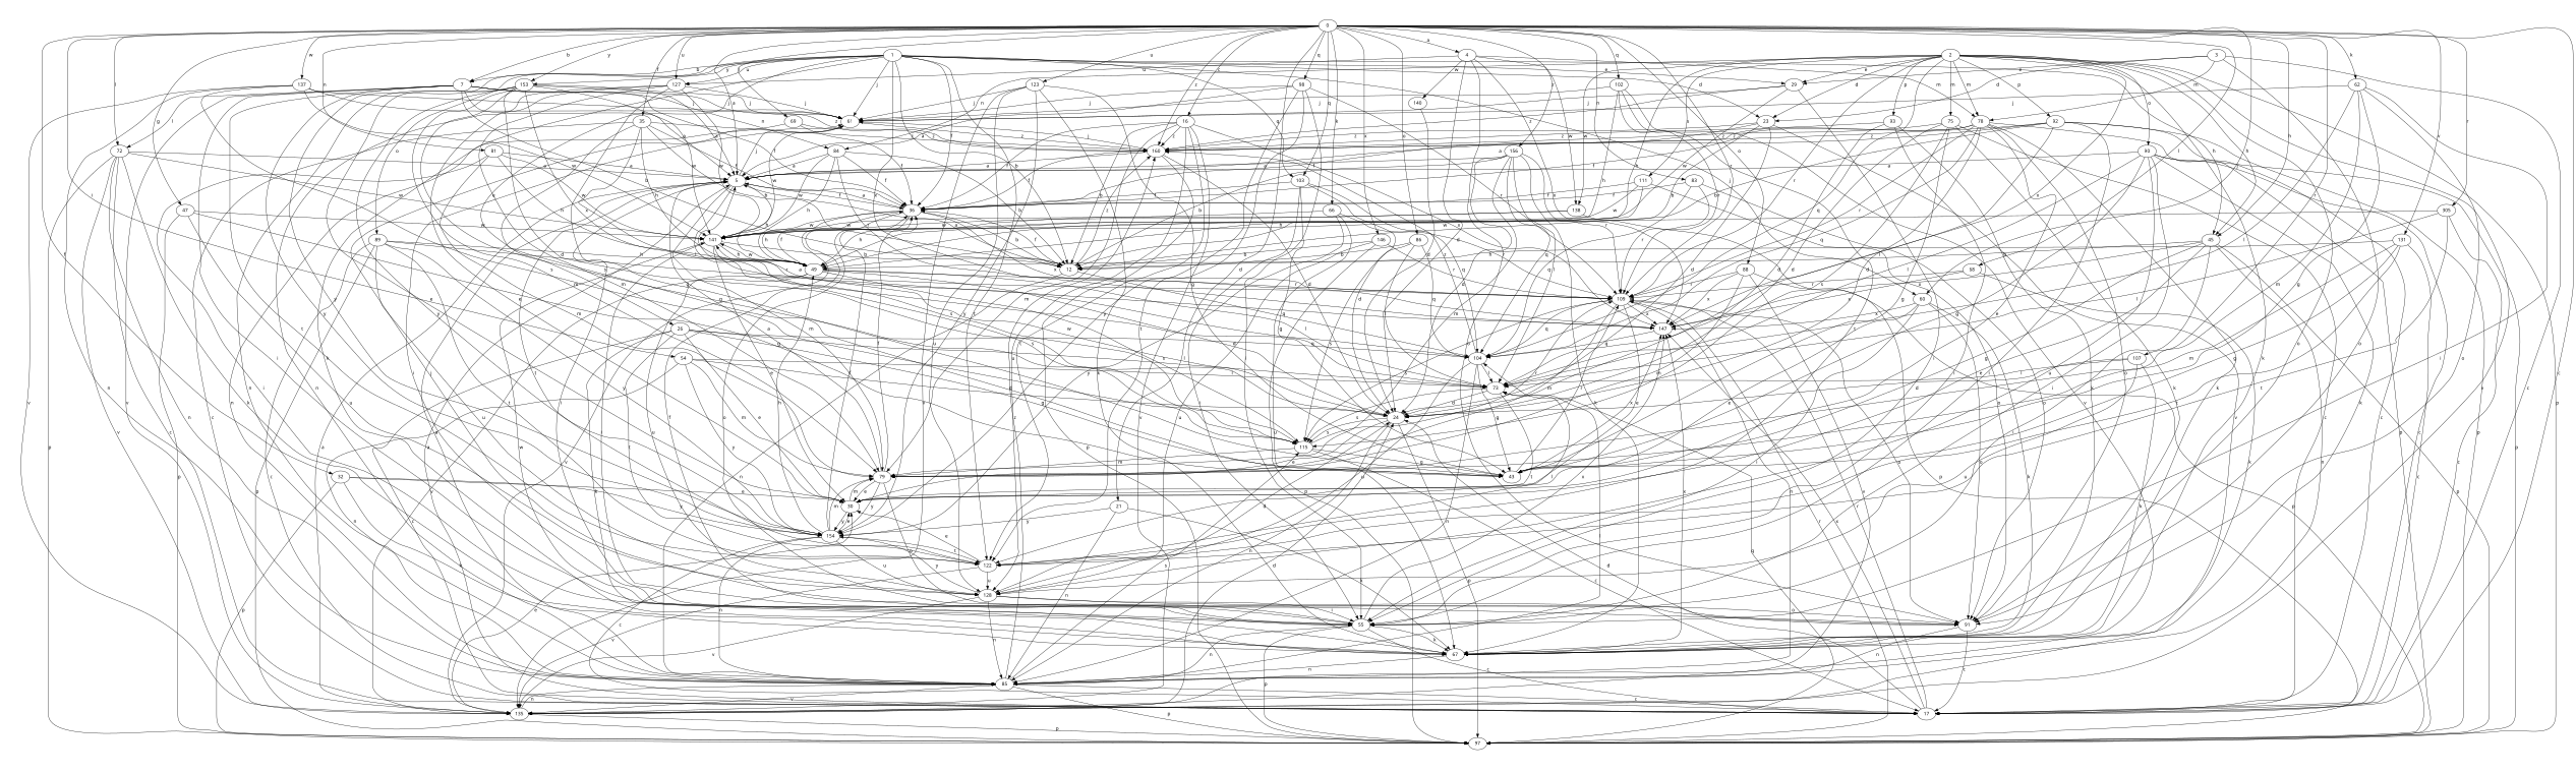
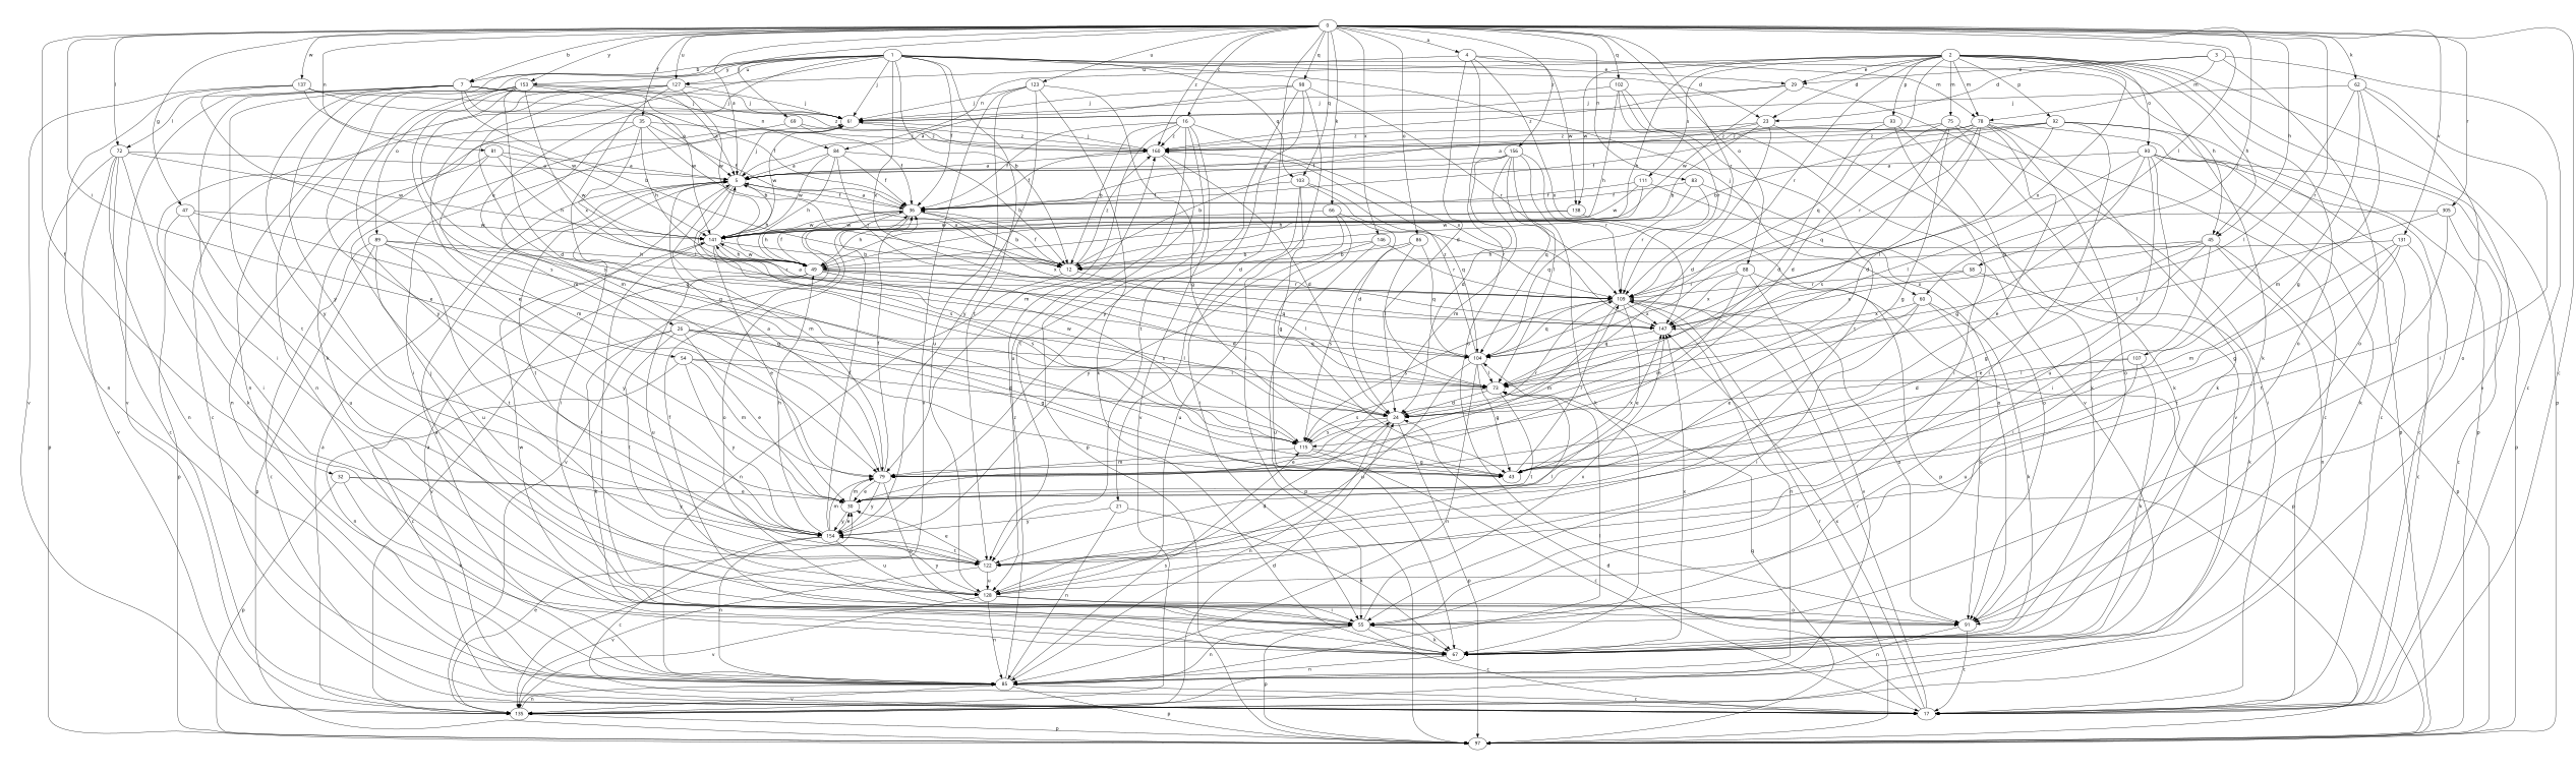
  strict digraph {
    fontname="Noto Sans"
    node [fontname="Noto Sans"]
    edge [fontname="Noto Sans"]
    0
    4
    5
    7
    16
    17
    21
    32
    35
    n10 [label=47]
    45
    54
    60
    62
    66
    68
    69
    72
    81
    83
    86
    88
    98
    102
    103
    n26 [label=305]
    107
    109
    123
    127
    131
    137
    146
    153
    156
    160
    147
    78
    91
    138
    24
-   140
    36
    61
    122
    49
    55
    79
    115
    12
    154
    84
    135
    128
    67
    85
    97
    30
    43
    73
    141
    104
    1
    23
    26
    29
    89
    2
    75
    90
    92
    93
    111
    3
    0 -> 4 [label=a]
    0 -> 5 [label=a]
    0 -> 7 [label=b]
    0 -> 16 [label=c]
    0 -> 17 [label=c]
    0 -> 21 [label=d]
    0 -> 32 [label=f]
    0 -> 35 [label=f]
    0 -> n10 [label=g]
    0 -> 45 [label=h]
    0 -> 54 [label=i]
    0 -> 60 [label=j]
    0 -> 62 [label=k]
    0 -> 66 [label=k]
    0 -> 68 [label=l]
    0 -> 69 [label=l]
    0 -> 72 [label=l]
    0 -> 81 [label=n]
    0 -> 83 [label=n]
    0 -> 86 [label=o]
    0 -> 88 [label=o]
    0 -> 98 [label=q]
    0 -> 102 [label=q]
    0 -> 103 [label=q]
    0 -> n26 [label=r]
    0 -> 107 [label=r]
    0 -> 109 [label=r]
    0 -> 123 [label=u]
    0 -> 127 [label=u]
    0 -> 131 [label=v]
    0 -> 137 [label=w]
    0 -> 146 [label=x]
    0 -> 153 [label=y]
    0 -> 156 [label=z]
    0 -> 160 [label=z]
    4 -> 127 [label=u]
    4 -> 147 [label=x]
    4 -> 78 [label=m]
    4 -> 91 [label=o]
    4 -> 138 [label=w]
    4 -> 24 [label=d]
-   4 -> 140 [label=w]
    5 -> 36 [label=f]
    5 -> 61 [label=j]
    5 -> 122 [label=t]
    5 -> 49 [label=h]
    5 -> 55 [label=i]
    5 -> 79 [label=m]
    5 -> 115 [label=s]
    7 -> 5 [label=a]
    7 -> 72 [label=l]
    7 -> 36 [label=f]
    7 -> 61 [label=j]
    7 -> 122 [label=t]
    7 -> 55 [label=i]
    7 -> 12 [label=b]
    7 -> 154 [label=y]
    7 -> 84 [label=n]
    7 -> 135 [label=v]
    16 -> 160 [label=z]
    16 -> 147 [label=x]
    16 -> 36 [label=f]
    16 -> 122 [label=t]
    16 -> 79 [label=m]
    16 -> 12 [label=b]
    16 -> 135 [label=v]
    16 -> 128 [label=u]
    17 -> 5 [label=a]
    17 -> 109 [label=r]
    17 -> 147 [label=x]
    17 -> 24 [label=d]
    21 -> 154 [label=y]
    21 -> 67 [label=k]
    21 -> 85 [label=n]
    32 -> 154 [label=y]
    32 -> 67 [label=k]
    32 -> 97 [label=p]
    32 -> 30 [label=e]
    35 -> 17 [label=c]
    35 -> 160 [label=z]
    35 -> 36 [label=f]
    35 -> 49 [label=h]
    35 -> 12 [label=b]
    35 -> 43 [label=g]
    35 -> 73 [label=l]
    n10 -> 128 [label=u]
    n10 -> 97 [label=p]
    n10 -> 43 [label=g]
    n10 -> 141 [label=w]
    45 -> 147 [label=x]
    45 -> 55 [label=i]
    45 -> 12 [label=b]
    45 -> 85 [label=n]
    45 -> 97 [label=p]
    45 -> 30 [label=e]
    45 -> 43 [label=g]
    54 -> 24 [label=d]
    54 -> 79 [label=m]
    54 -> 154 [label=y]
    54 -> 85 [label=n]
    54 -> 73 [label=l]
    60 -> 147 [label=x]
    60 -> 91 [label=o]
    60 -> 55 [label=i]
    60 -> 67 [label=k]
    60 -> 30 [label=e]
    62 -> 91 [label=o]
    62 -> 61 [label=j]
    62 -> 55 [label=i]
    62 -> 79 [label=m]
    62 -> 43 [label=g]
    62 -> 73 [label=l]
    66 -> 109 [label=r]
    66 -> 154 [label=y]
    66 -> 67 [label=u]
    66 -> 141 [label=w]
    68 -> 109 [label=r]
    68 -> 147 [label=x]
    68 -> 67 [label=k]
    69 -> 160 [label=z]
    69 -> 36 [label=f]
    69 -> 85 [label=n]
    72 -> 5 [label=a]
    72 -> 17 [label=c]
    72 -> 135 [label=v]
    72 -> 67 [label=k]
    72 -> 85 [label=n]
    72 -> 97 [label=p]
    72 -> 141 [label=w]
    81 -> 5 [label=a]
    81 -> 49 [label=h]
    81 -> 55 [label=i]
    81 -> 79 [label=m]
    81 -> 141 [label=w]
    83 -> 109 [label=r]
    83 -> 91 [label=o]
    83 -> 36 [label=f]
    83 -> 104 [label=q]
    86 -> 115 [label=s]
    86 -> 12 [label=b]
    86 -> 73 [label=l]
    86 -> 104 [label=q]
    88 -> 109 [label=r]
    88 -> 147 [label=x]
    88 -> 79 [label=m]
    88 -> 135 [label=v]
    88 -> 97 [label=p]
    98 -> 5 [label=a]
    98 -> 109 [label=r]
    98 -> 61 [label=j]
    98 -> 122 [label=t]
    98 -> 55 [label=i]
    98 -> 154 [label=y]
    102 -> 109 [label=r]
    102 -> 61 [label=j]
    102 -> 122 [label=t]
    102 -> 49 [label=h]
    102 -> 135 [label=v]
    103 -> 24 [label=d]
    103 -> 36 [label=f]
    103 -> 55 [label=i]
    103 -> 43 [label=g]
    103 -> 104 [label=q]
    n26 -> 17 [label=c]
    n26 -> 122 [label=t]
    n26 -> 73 [label=l]
    n26 -> 141 [label=w]
    107 -> 24 [label=d]
    107 -> 128 [label=u]
    107 -> 67 [label=k]
    107 -> 73 [label=l]
    109 -> 147 [label=x]
    109 -> 91 [label=o]
    109 -> 79 [label=m]
    109 -> 115 [label=s]
    109 -> 85 [label=n]
    109 -> 30 [label=e]
    109 -> 104 [label=q]
    123 -> 61 [label=j]
    123 -> 154 [label=y]
    123 -> 135 [label=v]
    123 -> 128 [label=u]
    123 -> 67 [label=k]
    123 -> 43 [label=g]
    127 -> 61 [label=j]
    127 -> 79 [label=m]
    127 -> 85 [label=n]
    127 -> 30 [label=e]
    127 -> 43 [label=g]
    127 -> 141 [label=w]
    131 -> 17 [label=c]
    131 -> 122 [label=t]
    131 -> 49 [label=h]
    131 -> 79 [label=m]
    131 -> 43 [label=g]
    137 -> 160 [label=z]
    137 -> 61 [label=j]
    137 -> 115 [label=s]
    137 -> 135 [label=v]
    137 -> 85 [label=n]
    137 -> 141 [label=w]
    146 -> 109 [label=r]
    146 -> 12 [label=b]
    146 -> 128 [label=u]
    146 -> 97 [label=p]
    153 -> 5 [label=a]
    153 -> 147 [label=x]
    153 -> 24 [label=d]
    153 -> 61 [label=j]
    153 -> 79 [label=m]
    153 -> 115 [label=s]
    153 -> 154 [label=y]
    153 -> 85 [label=n]
    153 -> 30 [label=e]
    153 -> 141 [label=w]
    156 -> 5 [label=a]
    156 -> 109 [label=r]
    156 -> 24 [label=d]
    156 -> 79 [label=m]
    156 -> 12 [label=b]
    156 -> 67 [label=k]
    156 -> 73 [label=l]
    156 -> 104 [label=q]
    160 -> 5 [label=a]
    160 -> 24 [label=d]
    160 -> 36 [label=f]
    160 -> 61 [label=j]
    160 -> 97 [label=p]
    147 -> 104 [label=q]
    78 -> 109 [label=r]
    78 -> 160 [label=z]
    78 -> 91 [label=o]
    78 -> 24 [label=d]
    78 -> 36 [label=f]
    78 -> 67 [label=k]
    78 -> 97 [label=p]
    78 -> 30 [label=e]
    78 -> 104 [label=q]
    91 -> 17 [label=c]
    91 -> 61 [label=j]
    91 -> 85 [label=n]
    138 -> 49 [label=h]
    138 -> 97 [label=p]
    138 -> 141 [label=w]
    24 -> 115 [label=s]
    24 -> 85 [label=n]
    24 -> 97 [label=p]
    24 -> 30 [label=e]
    24 -> 141 [label=w]
-   140 -> 24 [label=d]
    36 -> 5 [label=a]
    36 -> 147 [label=x]
    36 -> 91 [label=o]
    36 -> 49 [label=h]
    36 -> 12 [label=b]
    36 -> 135 [label=v]
    36 -> 141 [label=w]
    61 -> 160 [label=z]
    61 -> 55 [label=i]
    61 -> 141 [label=w]
    122 -> 135 [label=v]
    122 -> 128 [label=u]
    122 -> 30 [label=e]
    122 -> 73 [label=l]
    49 -> 109 [label=r]
    49 -> 24 [label=d]
    49 -> 36 [label=f]
    49 -> 115 [label=s]
    49 -> 135 [label=v]
    49 -> 128 [label=u]
    49 -> 73 [label=l]
    49 -> 141 [label=w]
    55 -> 17 [label=c]
    55 -> 147 [label=x]
    55 -> 36 [label=f]
    55 -> 67 [label=k]
    55 -> 85 [label=n]
    55 -> 97 [label=p]
    79 -> 5 [label=a]
    79 -> 91 [label=o]
    79 -> 36 [label=f]
    79 -> 154 [label=y]
    79 -> 30 [label=e]
    115 -> 17 [label=c]
    115 -> 109 [label=r]
    115 -> 79 [label=m]
    115 -> 43 [label=g]
    12 -> 5 [label=a]
    12 -> 160 [label=z]
    12 -> 36 [label=f]
    12 -> 85 [label=n]
    12 -> 104 [label=q]
    154 -> 17 [label=c]
    154 -> 36 [label=f]
    154 -> 122 [label=t]
    154 -> 49 [label=h]
    154 -> 79 [label=m]
    154 -> 128 [label=u]
    154 -> 85 [label=n]
    154 -> 30 [label=e]
    84 -> 5 [label=a]
    84 -> 109 [label=r]
    84 -> 36 [label=f]
    84 -> 49 [label=h]
    84 -> 12 [label=b]
    84 -> 141 [label=w]
    135 -> 5 [label=a]
    135 -> 24 [label=d]
    135 -> 85 [label=n]
    135 -> 97 [label=p]
    135 -> 30 [label=e]
    128 -> 91 [label=o]
    128 -> 24 [label=d]
    128 -> 55 [label=i]
    128 -> 154 [label=y]
    128 -> 135 [label=v]
    128 -> 85 [label=n]
    67 -> 147 [label=x]
    67 -> 85 [label=n]
    67 -> 141 [label=w]
    85 -> 5 [label=a]
    85 -> 17 [label=c]
    85 -> 160 [label=z]
    85 -> 115 [label=s]
    85 -> 135 [label=v]
    85 -> 97 [label=p]
    85 -> 73 [label=l]
    97 -> 109 [label=r]
    97 -> 104 [label=q]
    30 -> 79 [label=m]
    30 -> 154 [label=y]
    43 -> 109 [label=r]
    43 -> 147 [label=x]
    73 -> 24 [label=d]
    73 -> 122 [label=t]
    73 -> 115 [label=s]
    141 -> 49 [label=h]
    141 -> 55 [label=i]
    141 -> 115 [label=s]
    141 -> 12 [label=b]
    141 -> 30 [label=e]
    104 -> 5 [label=a]
    104 -> 160 [label=z]
    104 -> 128 [label=u]
    104 -> 85 [label=n]
    104 -> 43 [label=g]
    104 -> 73 [label=l]
    1 -> 7 [label=b]
    1 -> 45 [label=h]
    1 -> 60 [label=j]
    1 -> 103 [label=q]
    1 -> 127 [label=u]
    1 -> 153 [label=y]
    1 -> 147 [label=x]
    1 -> 36 [label=f]
    1 -> 61 [label=j]
    1 -> 122 [label=t]
    1 -> 12 [label=b]
    1 -> 154 [label=y]
    1 -> 67 [label=k]
    1 -> 23 [label=d]
    1 -> 26 [label=e]
    1 -> 29 [label=e]
    1 -> 89 [label=o]
    23 -> 160 [label=z]
    23 -> 24 [label=d]
    23 -> 36 [label=f]
    23 -> 12 [label=b]
    23 -> 135 [label=v]
    26 -> 17 [label=c]
    26 -> 122 [label=t]
    26 -> 67 [label=k]
    26 -> 30 [label=e]
    26 -> 43 [label=g]
    26 -> 73 [label=l]
    26 -> 104 [label=q]
    29 -> 160 [label=z]
    29 -> 61 [label=j]
-   29 -> 55 [label=i]
+   29 -> 17 [label=i]
    29 -> 141 [label=w]
    89 -> 17 [label=c]
    89 -> 109 [label=r]
    89 -> 122 [label=t]
    89 -> 49 [label=h]
    89 -> 154 [label=y]
    89 -> 128 [label=u]
    89 -> 97 [label=p]
    2 -> 45 [label=h]
    2 -> 109 [label=r]
    2 -> 147 [label=x]
    2 -> 78 [label=m]
    2 -> 91 [label=o]
    2 -> 138 [label=w]
    2 -> 49 [label=h]
    2 -> 84 [label=n]
    2 -> 135 [label=v]
    2 -> 67 [label=k]
    2 -> 97 [label=p]
    2 -> 104 [label=q]
    2 -> 23 [label=d]
    2 -> 29 [label=e]
    2 -> 75 [label=m]
    2 -> 90 [label=o]
    2 -> 92 [label=p]
    2 -> 93 [label=p]
    2 -> 111 [label=s]
    75 -> 17 [label=c]
    75 -> 160 [label=z]
    75 -> 24 [label=d]
    75 -> 115 [label=s]
    75 -> 67 [label=k]
    75 -> 43 [label=g]
    90 -> 5 [label=a]
    90 -> 17 [label=c]
    90 -> 55 [label=i]
    90 -> 128 [label=u]
    90 -> 67 [label=k]
    90 -> 97 [label=p]
    90 -> 43 [label=g]
    90 -> 73 [label=l]
    92 -> 5 [label=a]
    92 -> 17 [label=c]
    92 -> 160 [label=z]
    92 -> 55 [label=i]
    92 -> 12 [label=b]
    92 -> 97 [label=p]
    92 -> 73 [label=l]
    93 -> 160 [label=z]
    93 -> 24 [label=d]
    93 -> 55 [label=i]
    93 -> 67 [label=k]
    111 -> 91 [label=o]
    111 -> 36 [label=f]
    111 -> 49 [label=h]
    111 -> 141 [label=w]
    3 -> 17 [label=c]
    3 -> 78 [label=m]
    3 -> 91 [label=o]
    3 -> 23 [label=d]
    3 -> 29 [label=e]
  }
